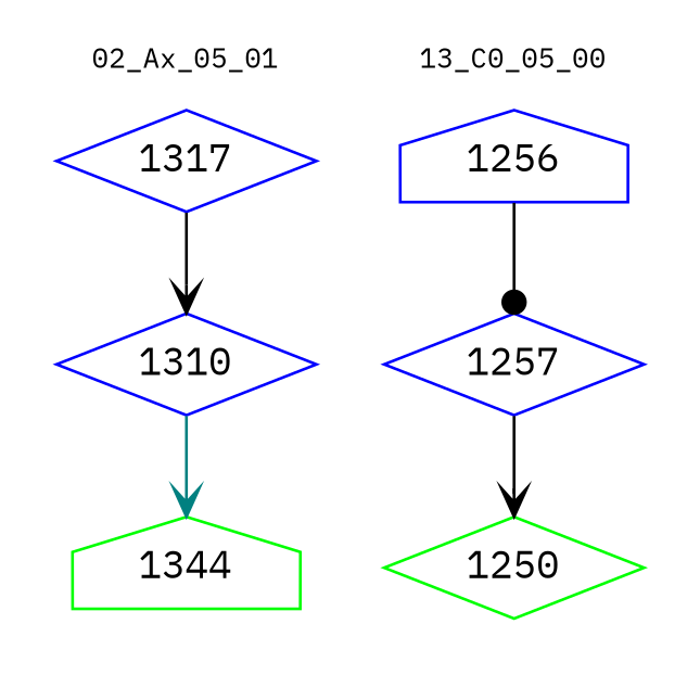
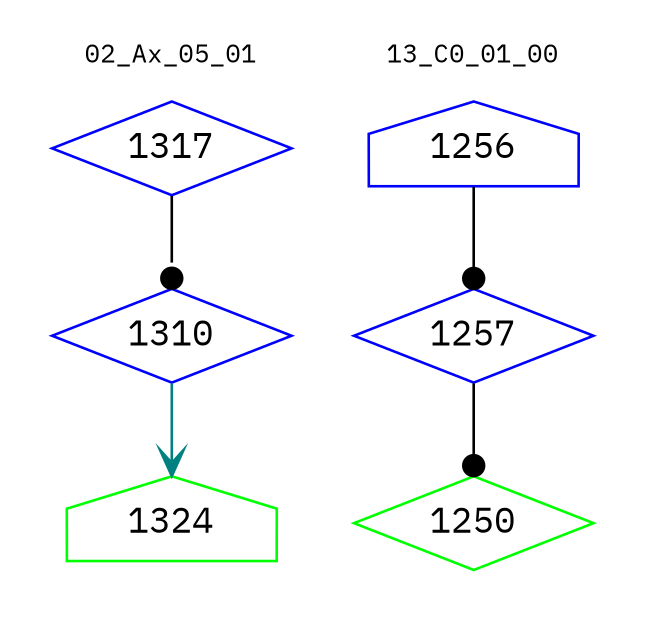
  digraph {
    fontname="IBM Plex Mono"
    node [color=blue fontname="IBM Plex Mono" shape=diamond]
    edge [arrowhead=vee color=black fontname="IBM Plex Mono"]
    n1 [label=1317]
    n2 [label=1310]
-   n3 [color=green label=1344 shape=house]
+   n3 [color=green label=1324 shape=house]
    n4 [label=1257]
    n5 [color=green label=1250]
    n6 [label=1256 shape=house]
    subgraph cluster_1 {
      color=white
      fontsize=10
      label="02_Ax_05_01"
      n1
      n2
      n3
    }
    subgraph cluster_2 {
      color=white
      fontsize=10
-     label="13_C0_05_00"
+     label="13_C0_01_00"
      n4
      n5
      n6
    }
-   n1 -> n2
+   n1 -> n2 [arrowhead=dot]
    n2 -> n3 [color=teal]
-   n4 -> n5
+   n4 -> n5 [arrowhead=dot]
    n6 -> n4 [arrowhead=dot]
  }
